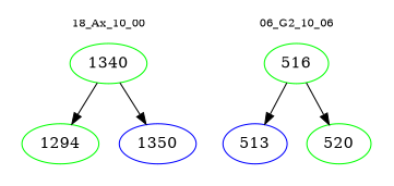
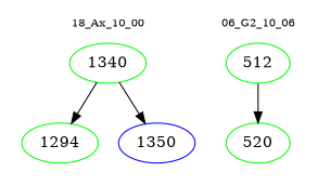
  digraph {
    node [color=green]
    edge [color=black]
    n1 [label=1340]
    n2 [label=1294]
    n3 [color=blue label=1350]
-   n4 [label=516]
-   n5 [color=blue label=513]
+   n4 [label=512]
    n6 [label=520]
    subgraph cluster_1 {
      color=white
      fontsize=10
      label="18_Ax_10_00"
      n1
      n2
      n3
    }
    subgraph cluster_2 {
      color=white
      fontsize=10
      label="06_G2_10_06"
      n4
-     n5
      n6
    }
    n1 -> n2
    n1 -> n3
-   n4 -> n5
    n4 -> n6
  }
